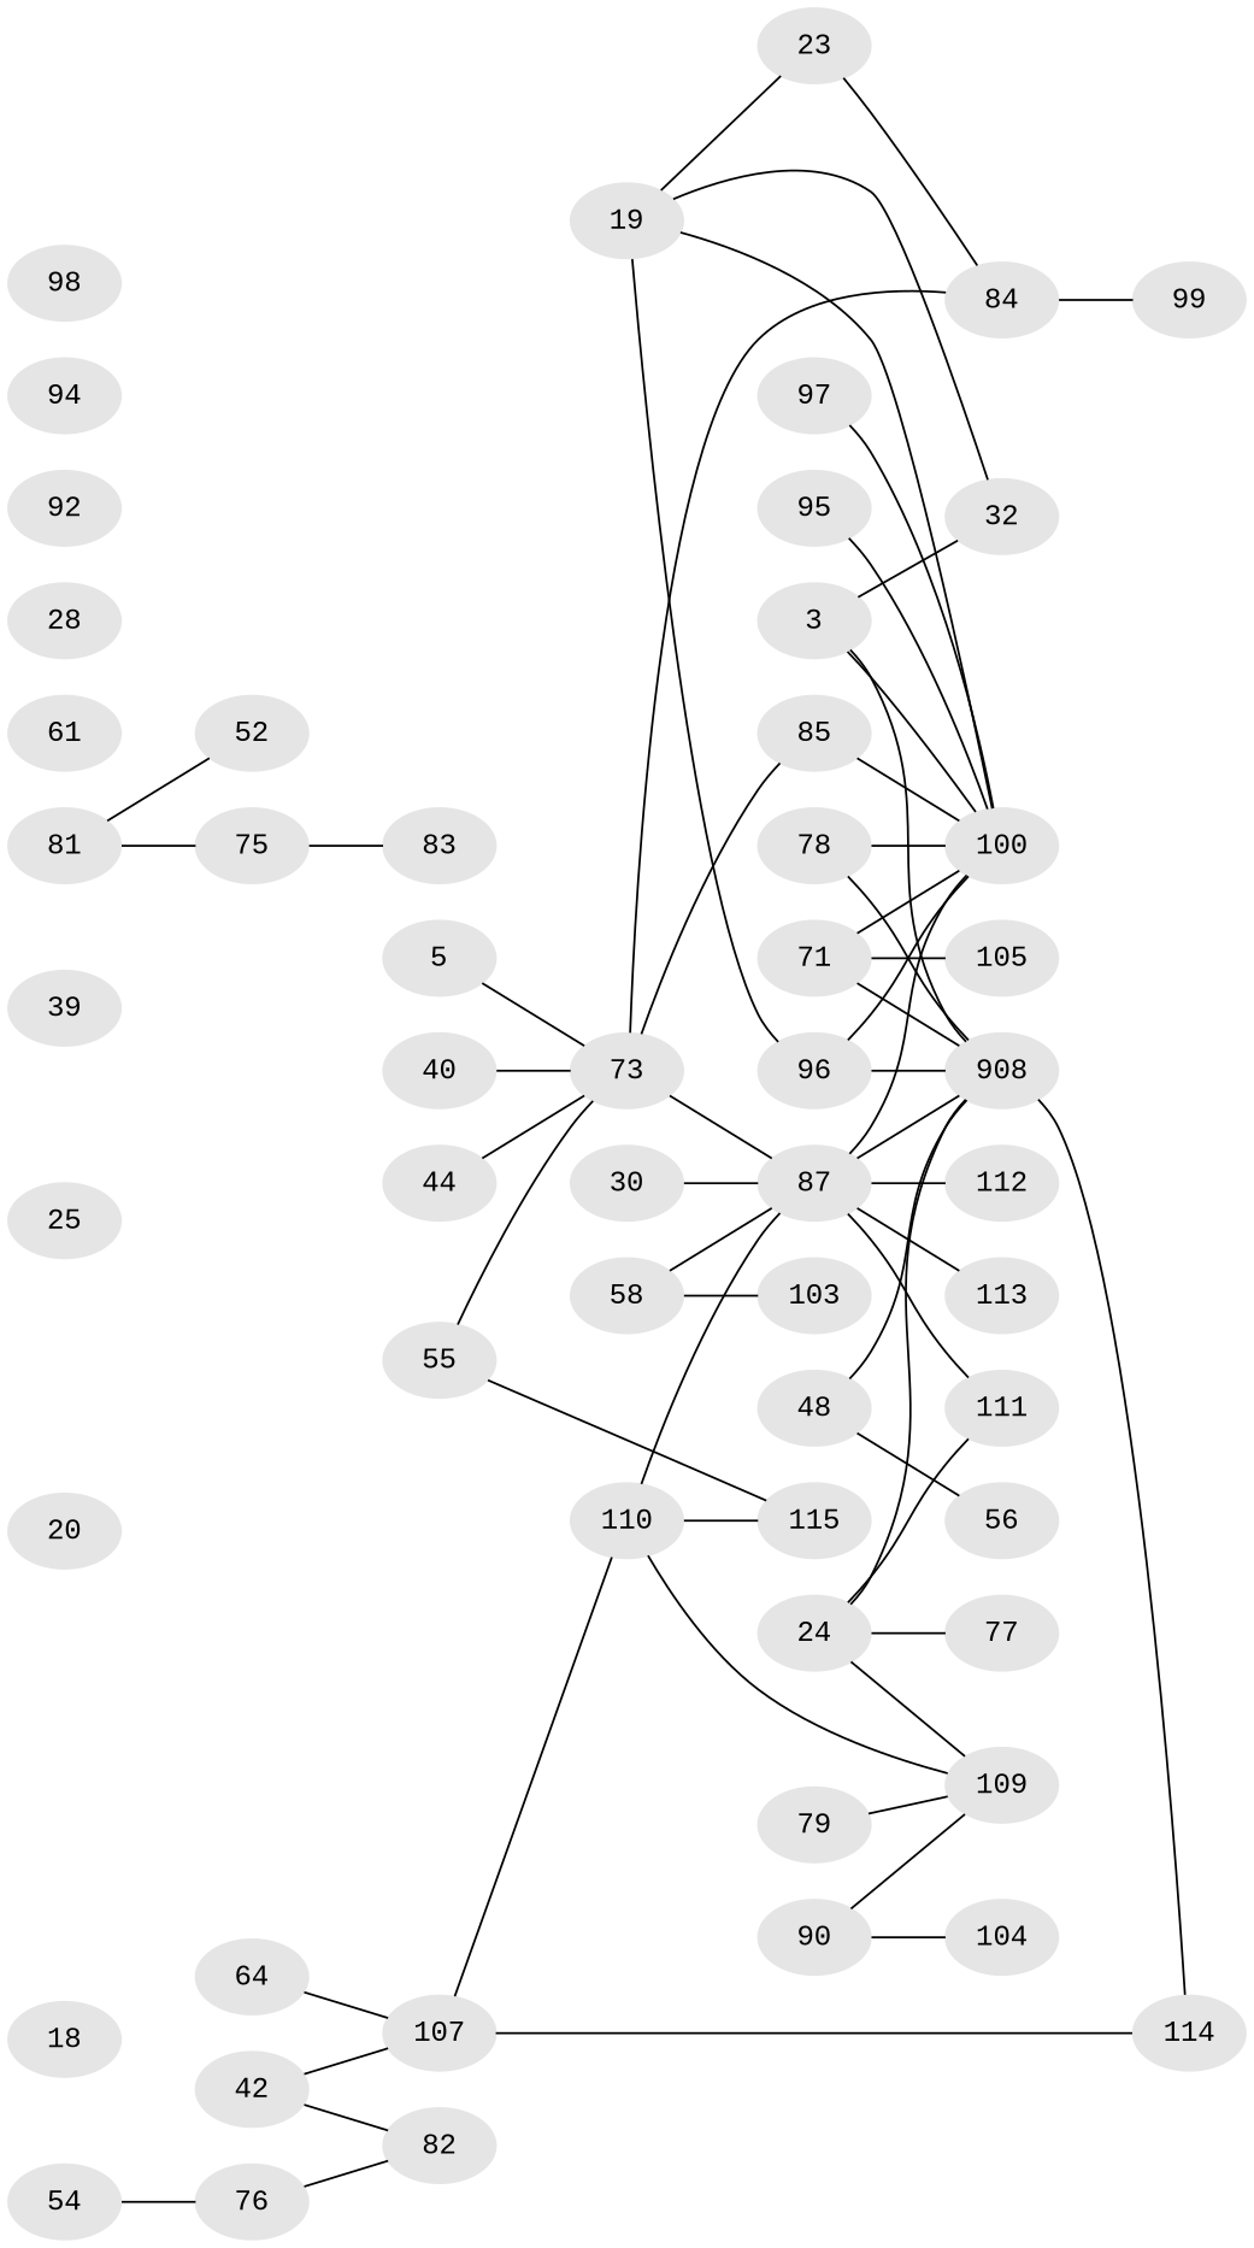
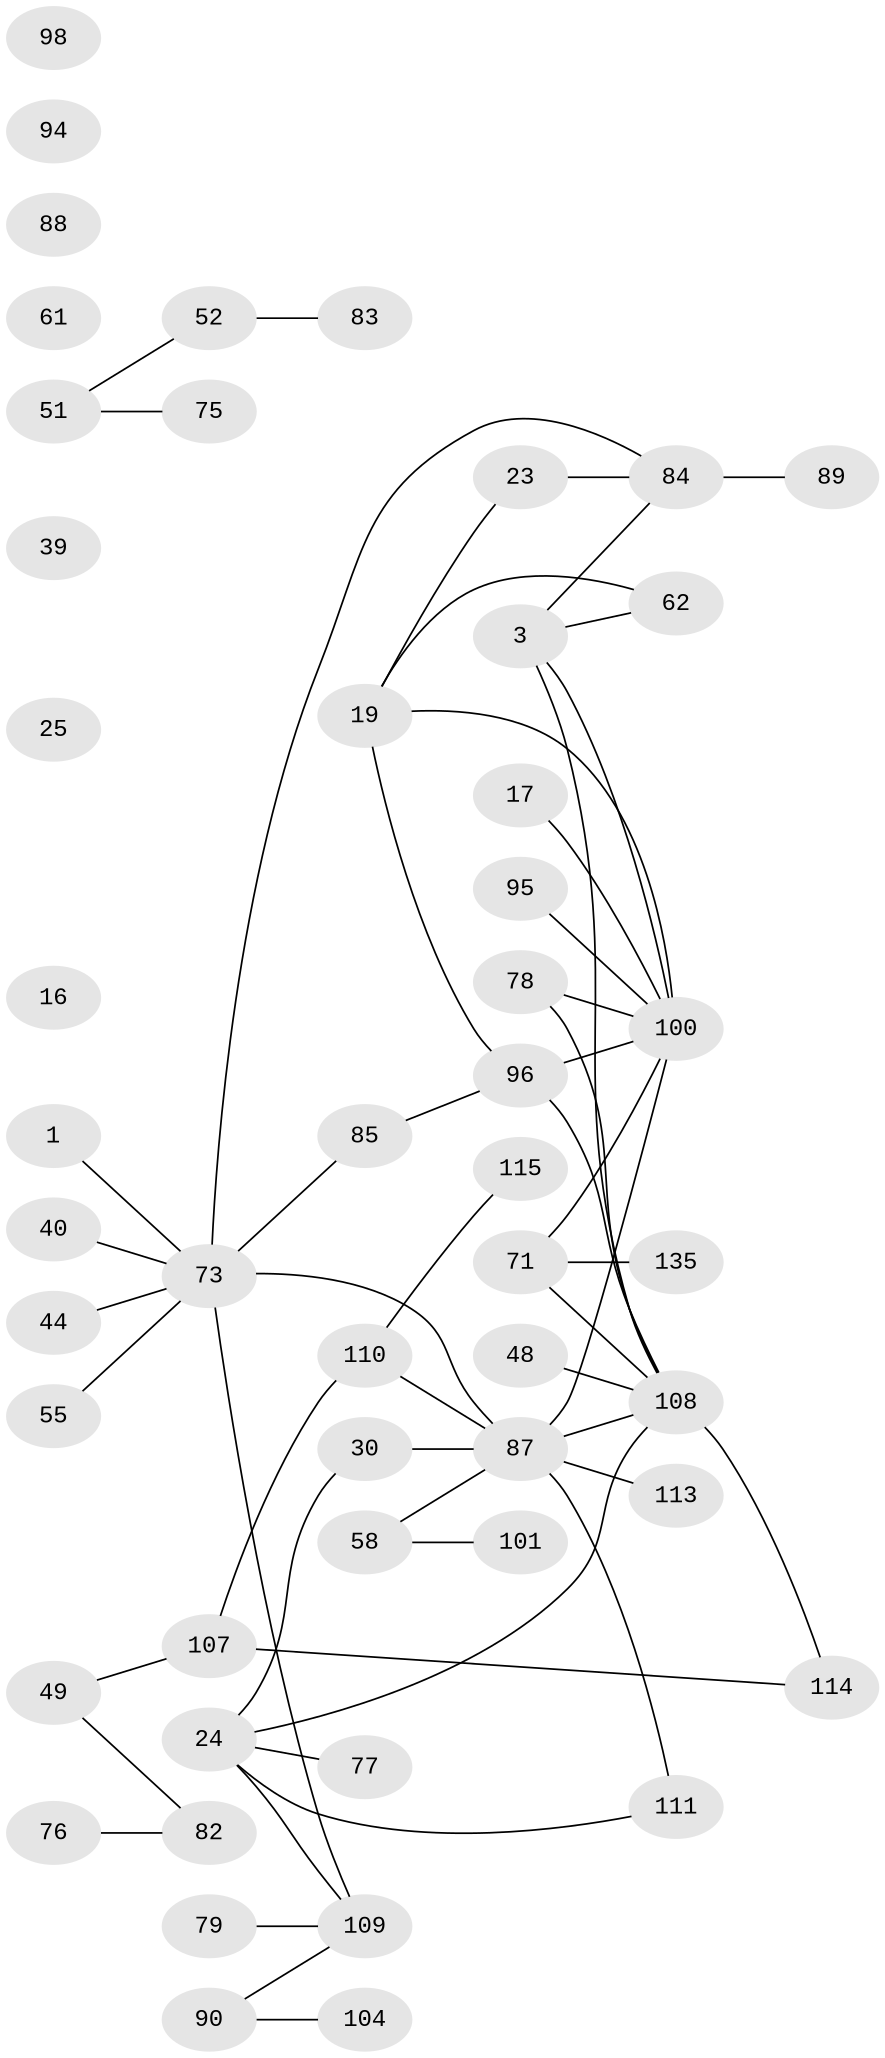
  graph {
    fontname="Liberation Mono"
    rankdir=LR
    node [color=gray90 fontname="Liberation Mono" style=filled]
    edge [fontname="Liberation Mono"]
    73 [super="+31+69"]
    84 [super="+35"]
    109 [super="+43+11+28+103"]
    87 [super="+46+16+81+80"]
    85
-   1 [label=5]
-   62 [super="+45" label=32]
+   1
+   62 [super="+45"]
    3
    100 [super="+74+89"]
-   108 [super="+9+65+106" label=908]
-   99
+   108 [super="+9+65+106"]
+   99 [label=89]
    114 [super="+93"]
-   18
+   18 [label=16]
    23 [super="+6"]
    19
    96 [super="+91"]
-   20
    24
    30
    77
    111
    25
-   112
    113
    39
    40
    44
    48
-   56
-   49 [super="+32" label=42]
+   49 [super="+32"]
    82 [super="+50"]
    107
    110
-   51 [super="+22" label=81]
+   51 [super="+22"]
    52
    75 [super="+27"]
    83
-   54
    76
    55
    115
    58 [super="+29+53"]
-   101 [label=103]
+   101
    61
-   64
    71
-   105 [super="+86"]
+   105 [super="+86" label=135]
    78
    79
-   88 [label=28]
+   88
    90
    104
-   92
    94
    95
-   97
+   97 [label=17]
    98
    73 -- 84 [weight=2]
-   110 -- 109
+   73 -- 109
    73 -- 87 [weight=3]
    73 -- 85
    84 -- 99
    87 -- 100 [weight=3]
    87 -- 108 [weight=6]
    87 -- 111
-   87 -- 112
    87 -- 113
-   85 -- 100
+   85 -- 96
    1 -- 73
+   3 -- 84 [weight=2]
    3 -- 62
    3 -- 100
    3 -- 108 [weight=2]
    108 -- 114
    23 -- 84
    19 -- 62
    19 -- 100
    19 -- 23
    19 -- 96 [weight=2]
    96 -- 100
    96 -- 108
    24 -- 109
    24 -- 108 [weight=2]
+   24 -- 30
    24 -- 77
    24 -- 111
    30 -- 87
    40 -- 73
    44 -- 73
    48 -- 108
-   48 -- 56
    49 -- 82
    49 -- 107
    107 -- 114 [weight=2]
    107 -- 110
    110 -- 87 [weight=2]
    110 -- 115
    51 -- 52
    51 -- 75 [weight=2]
-   75 -- 83
-   54 -- 76
+   52 -- 83
    76 -- 82
    55 -- 73
-   55 -- 115
    58 -- 87
    58 -- 101
-   64 -- 107
    71 -- 100
    71 -- 108 [weight=3]
    71 -- 105 [weight=2]
    78 -- 100
    78 -- 108
    79 -- 109
    90 -- 109
    90 -- 104
    95 -- 100
    97 -- 100
  }
